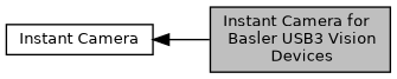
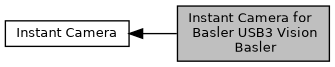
  digraph {
    rankdir=LR
    node [color=black fontname=Helvetica fontsize=10 shape=record style=filled]
-   n1 [fillcolor=grey75 fontcolor=black height=0.2 label="Instant Camera for\l Basler USB3 Vision\l Devices" width=0.4]
+   n1 [fillcolor=grey75 fontcolor=black height=0.2 label="Instant Camera for\l Basler USB3 Vision\l Basler" width=0.4]
    n2 [fillcolor=white height=0.2 label="Instant Camera" width=0.4]
    n2 -> n1 [dir=back fontname=Helvetica fontsize=10 labelfontname=Helvetica labelfontsize=10 shape=plaintext style=solid]
  }
